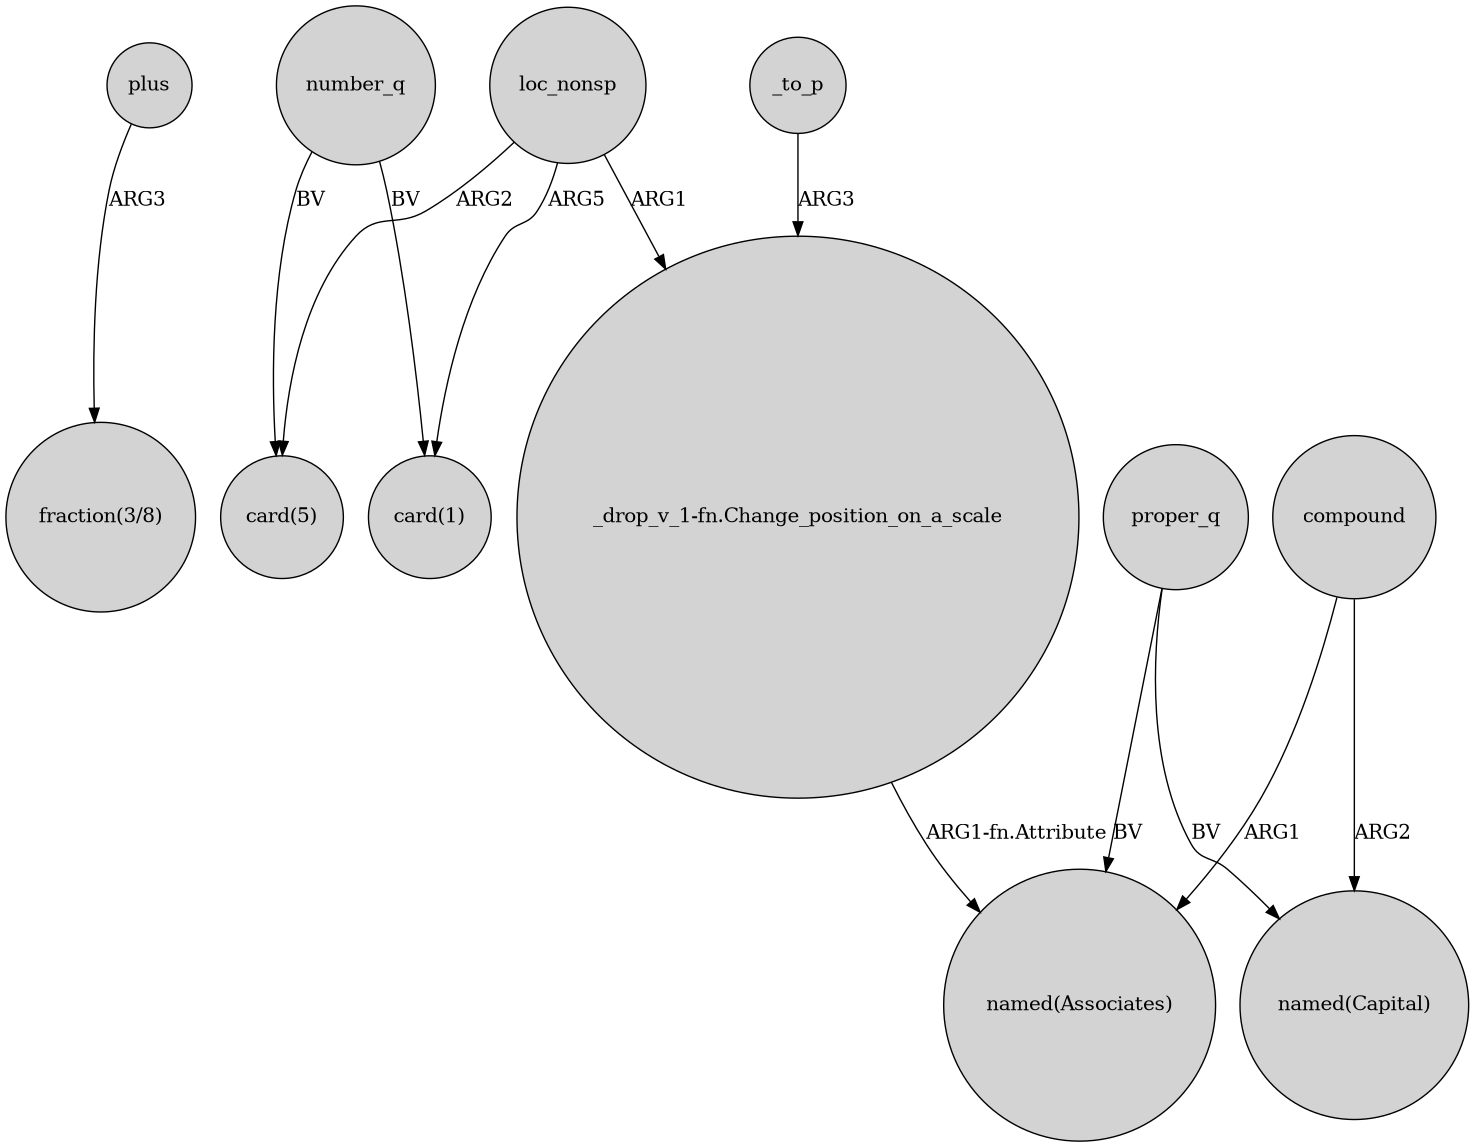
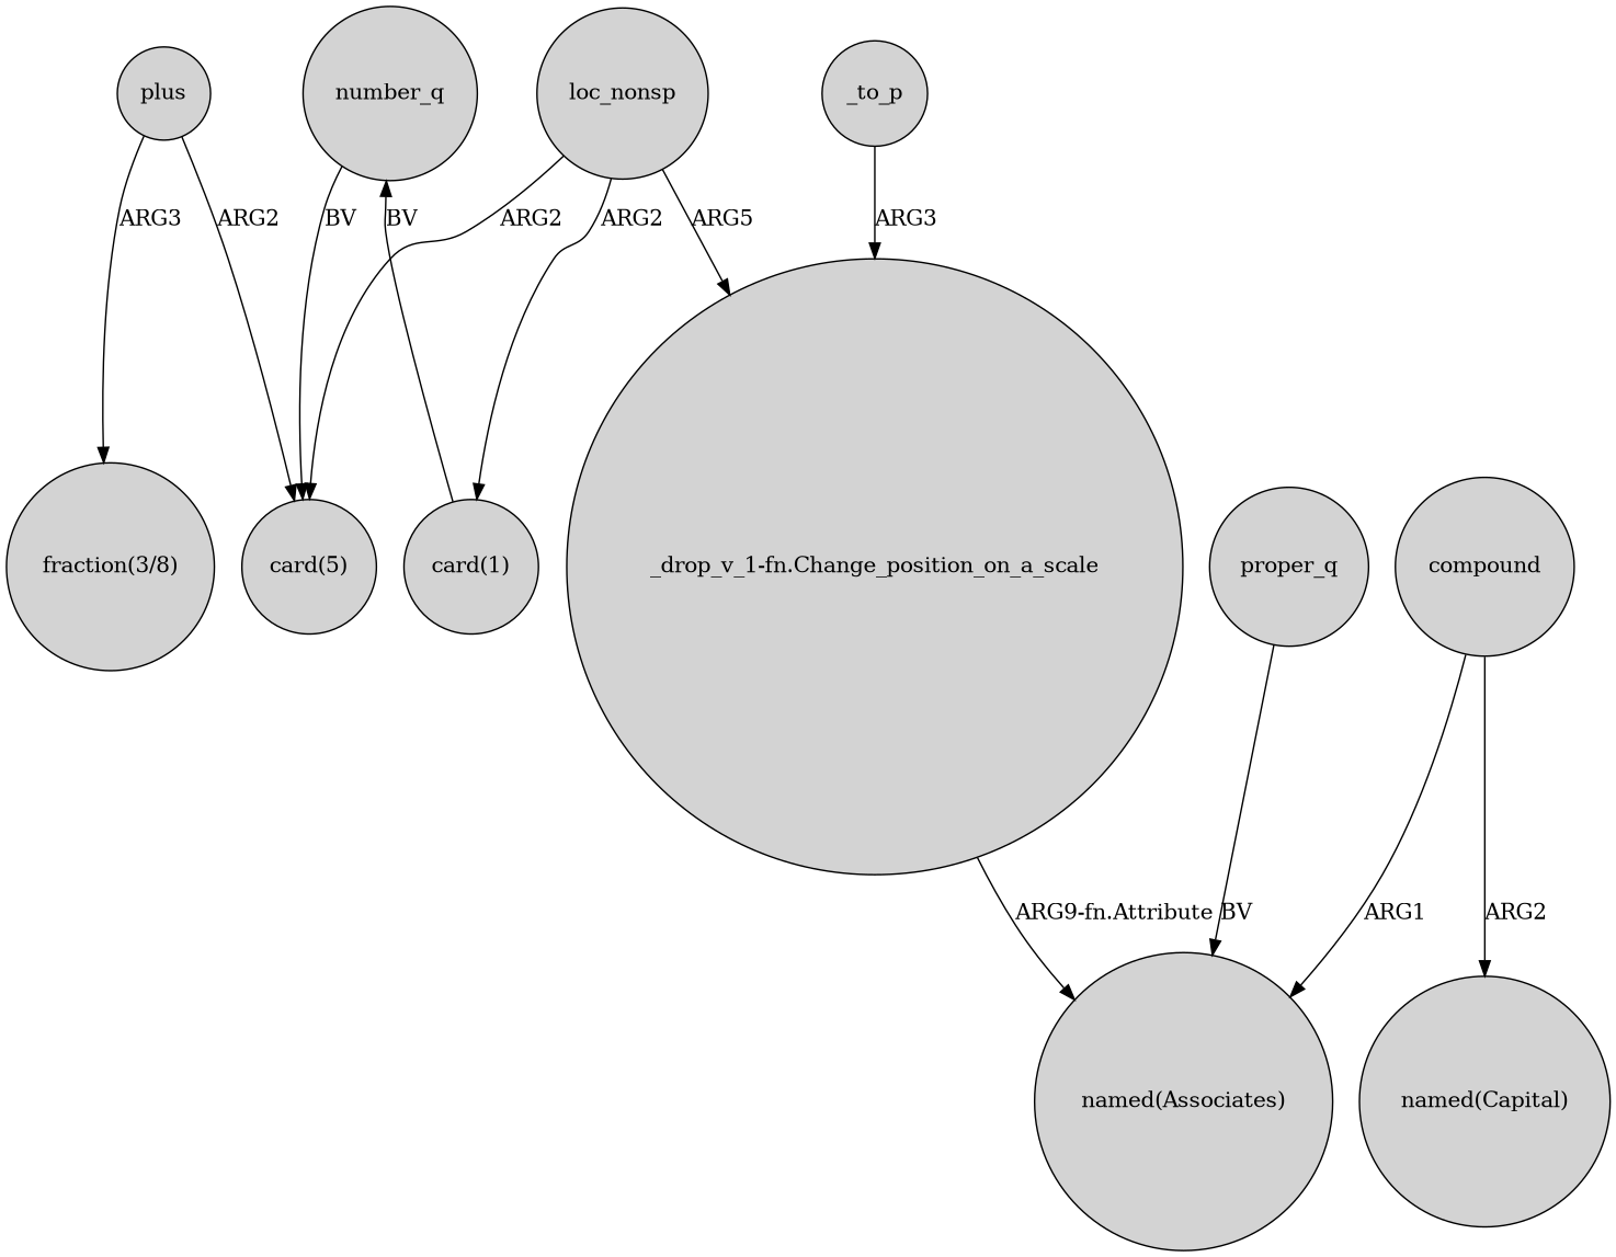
  digraph {
    node [shape=circle style=filled]
    number_q
    "card(5)"
    "card(1)"
    _to_p
    "_drop_v_1-fn.Change_position_on_a_scale"
    "named(Associates)"
    plus
    "fraction(3/8)"
    compound
    "named(Capital)"
    loc_nonsp
    proper_q
    number_q -> "card(5)" [label=BV]
-   number_q -> "card(1)" [label=BV]
+   "card(1)" -> number_q [label=BV]
    _to_p -> "_drop_v_1-fn.Change_position_on_a_scale" [label=ARG3]
-   "_drop_v_1-fn.Change_position_on_a_scale" -> "named(Associates)" [label="ARG1-fn.Attribute"]
+   "_drop_v_1-fn.Change_position_on_a_scale" -> "named(Associates)" [label="ARG9-fn.Attribute"]
+   plus -> "card(5)" [label=ARG2]
    plus -> "fraction(3/8)" [label=ARG3]
    compound -> "named(Associates)" [label=ARG1]
    compound -> "named(Capital)" [label=ARG2]
    loc_nonsp -> "card(5)" [label=ARG2]
-   loc_nonsp -> "card(1)" [label=ARG5]
-   loc_nonsp -> "_drop_v_1-fn.Change_position_on_a_scale" [label=ARG1]
+   loc_nonsp -> "card(1)" [label=ARG2]
+   loc_nonsp -> "_drop_v_1-fn.Change_position_on_a_scale" [label=ARG5]
    proper_q -> "named(Associates)" [label=BV]
-   proper_q -> "named(Capital)" [label=BV]
  }
